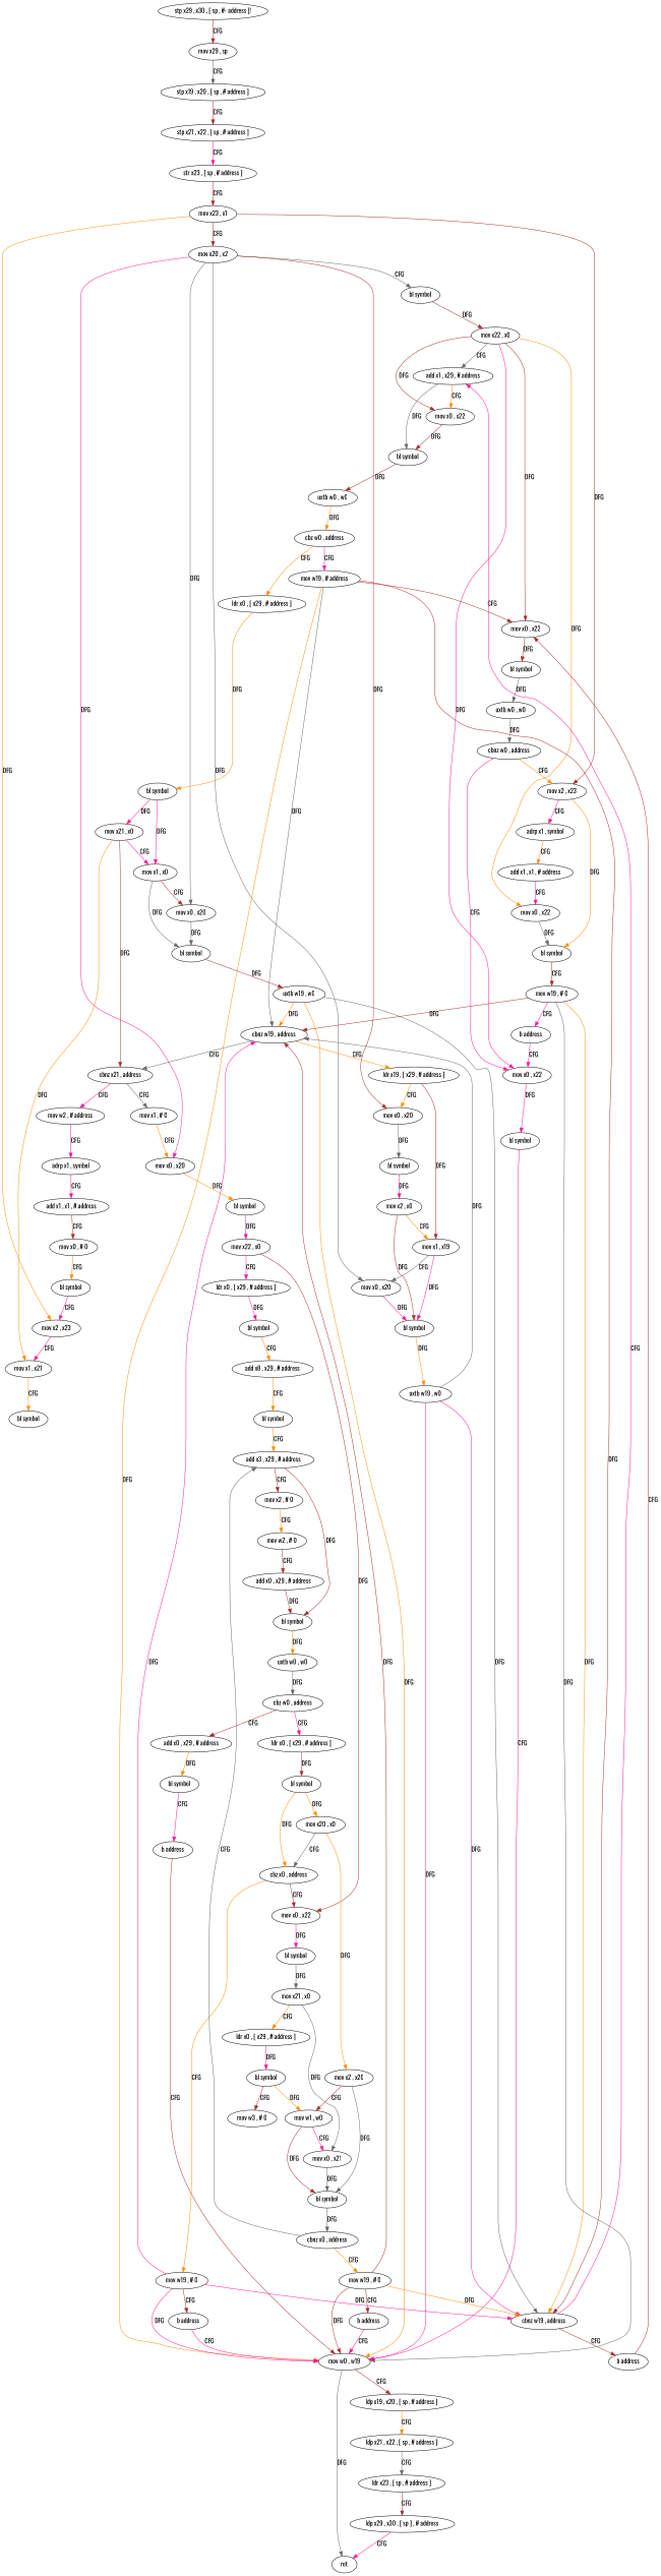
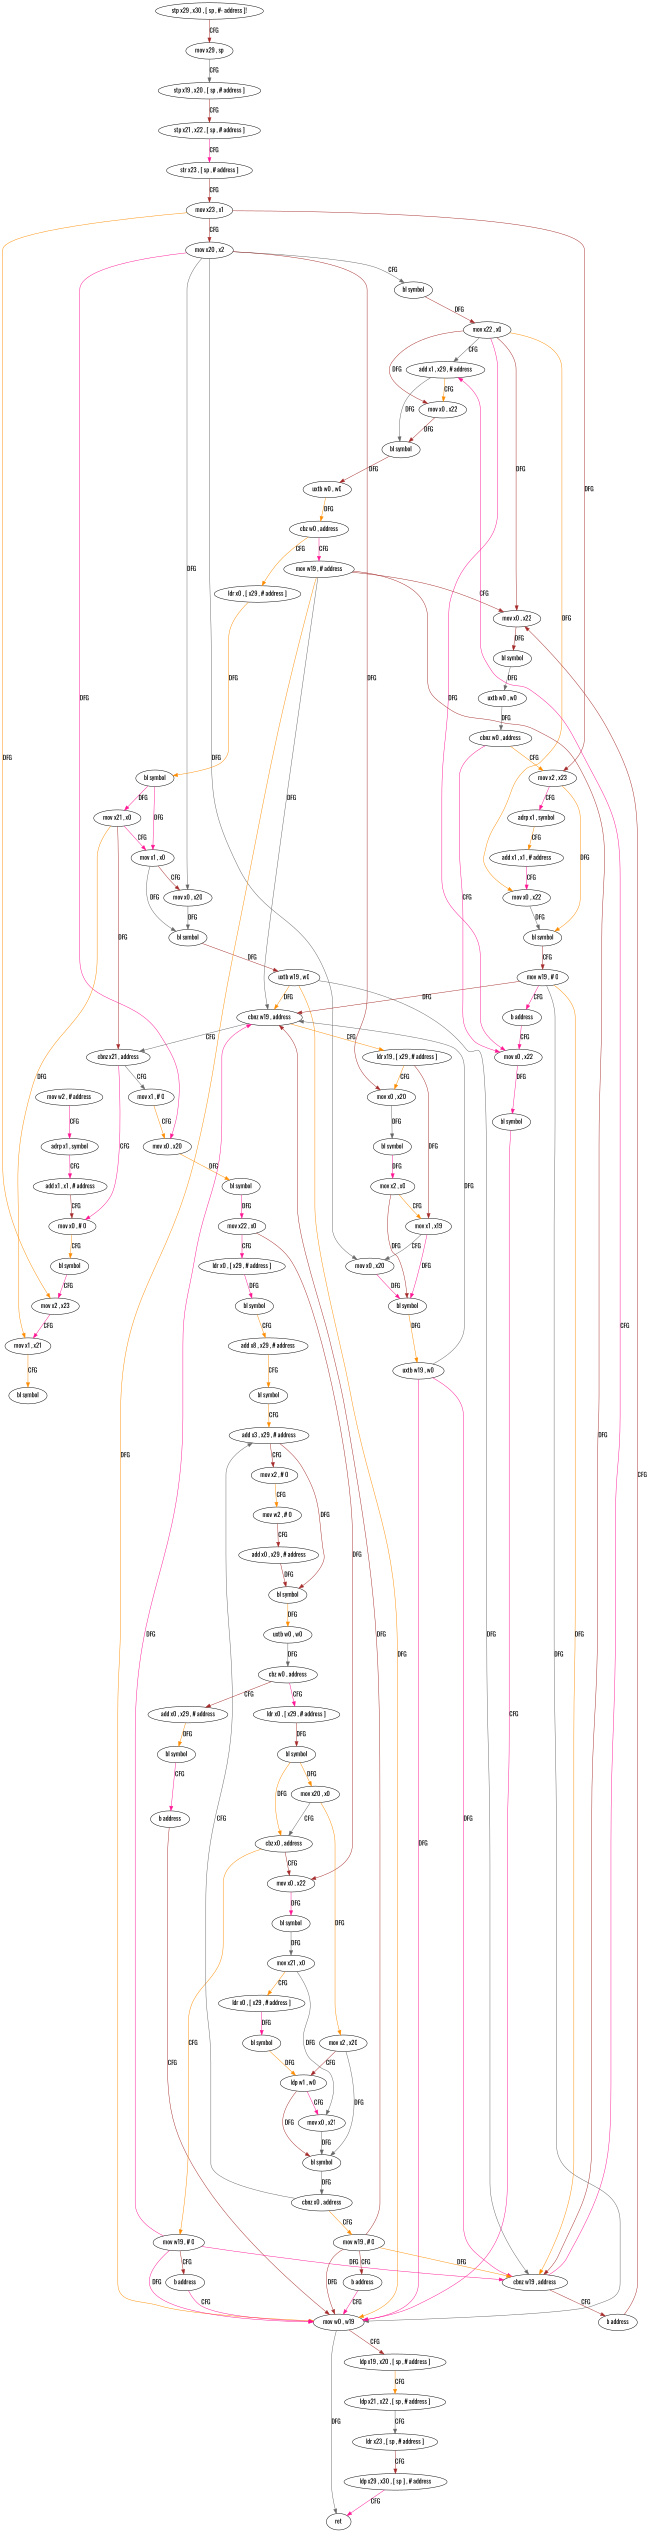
  digraph {
    fontname=Oswald
    node [fontname=Oswald]
    edge [color=brown fontname=Oswald]
    n1 [label="stp x29 , x30 , [ sp , #- address ]!"]
    n2 [label="mov x29 , sp"]
    n3 [label="stp x19 , x20 , [ sp , # address ]"]
    n4 [label="stp x21 , x22 , [ sp , # address ]"]
    n5 [label="str x23 , [ sp , # address ]"]
    n6 [label="mov x23 , x1"]
    n7 [label="mov x20 , x2"]
    n8 [label="mov x2 , x23"]
    n9 [label="mov x2 , x23"]
    n10 [label="bl symbol"]
    n11 [label="mov x0 , x20"]
    n12 [label="mov x0 , x20"]
    n13 [label="mov x0 , x20"]
    n14 [label="mov x0 , x20"]
    n15 [label="adrp x1 , symbol"]
    n16 [label="bl symbol"]
    n17 [label="mov x1 , x21"]
    n18 [label="mov x22 , x0"]
    n19 [label="bl symbol"]
    n20 [label="bl symbol"]
    n21 [label="bl symbol"]
    n22 [label="bl symbol"]
    n23 [label="add x1 , x29 , # address"]
    n24 [label="mov x0 , x22"]
    n25 [label="mov x0 , x22"]
    n26 [label="mov x0 , x22"]
    n27 [label="mov x0 , x22"]
    n28 [label="bl symbol"]
    n29 [label="bl symbol"]
    n30 [label="bl symbol"]
    n31 [label="uxtb w0 , w0"]
    n32 [label="mov w19 , # address"]
    n33 [label="cbnz w19 , address"]
    n34 [label="mov w0 , w19"]
    n35 [label="cbnz w19 , address"]
    n36 [label="cbnz x21 , address"]
    n37 [label="ldr x19 , [ x29 , # address ]"]
    n38 [label="ldp x19 , x20 , [ sp , # address ]"]
    n39 [label=ret]
    n40 [label="b address"]
    n41 [label="uxtb w0 , w0"]
    n42 [label="ldr x0 , [ x29 , # address ]"]
    n43 [label="bl symbol"]
    n44 [label="mov x21 , x0"]
    n45 [label="mov x1 , x0"]
    n46 [label="mov w2 , # address"]
    n47 [label="mov x1 , # 0"]
    n48 [label="bl symbol"]
    n49 [label="uxtb w19 , w0"]
    n50 [label="mov x1 , x19"]
    n51 [label="adrp x1 , symbol"]
    n52 [label="add x1 , x1 , # address"]
    n53 [label="mov w19 , # 0"]
    n54 [label="b address"]
    n55 [label="ldp x21 , x22 , [ sp , # address ]"]
    n56 [label="add x1 , x1 , # address"]
    n57 [label="mov x2 , x0"]
    n58 [label="uxtb w19 , w0"]
    n59 [label="mov x0 , # 0"]
    n60 [label="bl symbol"]
    n61 [label="mov x22 , x0"]
    n62 [label="ldr x0 , [ x29 , # address ]"]
    n63 [label="mov x0 , x22"]
    n64 [label="bl symbol"]
    n65 [label="bl symbol"]
    n66 [label="add x8 , x29 , # address"]
    n67 [label="bl symbol"]
    n68 [label="add x3 , x29 , # address"]
    n69 [label="mov x2 , # 0"]
    n70 [label="bl symbol"]
    n71 [label="mov w2 , # 0"]
    n72 [label="uxtb w0 , w0"]
    n73 [label="cbz w0 , address"]
    n74 [label="add x0 , x29 , # address"]
    n75 [label="bl symbol"]
    n76 [label="b address"]
    n77 [label="ldr x0 , [ x29 , # address ]"]
    n78 [label="bl symbol"]
    n79 [label="mov x20 , x0"]
    n80 [label="cbz x0 , address"]
    n81 [label="mov x2 , x20"]
    n82 [label="mov w19 , # 0"]
-   n83 [label="mov w1 , w0"]
+   n83 [label="ldp w1 , w0"]
    n84 [label="bl symbol"]
    n85 [label="b address"]
    n86 [label="mov x21 , x0"]
    n87 [label="cbnz w0 , address"]
    n88 [label="ldr x23 , [ sp , # address ]"]
    n89 [label="ldp x29 , x30 , [ sp ] , # address"]
    n90 [label="ldr x0 , [ x29 , # address ]"]
    n91 [label="mov x0 , x21"]
    n92 [label="bl symbol"]
-   n93 [label="mov w3 , # 0"]
    n94 [label="cbnz x0 , address"]
    n95 [label="mov w19 , # 0"]
    n96 [label="b address"]
    n97 [label="add x0 , x29 , # address"]
    n98 [label="cbz w0 , address"]
    n1 -> n2 [label=CFG]
    n2 -> n3 [color=gray40 label=CFG]
    n3 -> n4 [label=CFG]
    n4 -> n5 [color=deeppink label=CFG]
    n5 -> n6 [label=CFG]
    n6 -> n7 [label=CFG]
    n6 -> n8 [label=DFG]
    n6 -> n9 [color=darkorange label=DFG]
    n7 -> n10 [color=gray40 label=CFG]
    n7 -> n11 [color=gray40 label=DFG]
    n7 -> n12 [label=DFG]
    n7 -> n13 [color=gray40 label=DFG]
    n7 -> n14 [color=deeppink label=DFG]
    n8 -> n15 [color=deeppink label=CFG]
    n8 -> n16 [color=darkorange label=DFG]
    n9 -> n17 [color=deeppink label=CFG]
    n10 -> n18 [label=DFG]
    n11 -> n19 [color=gray40 label=DFG]
    n12 -> n20 [color=gray40 label=DFG]
    n13 -> n21 [color=deeppink label=DFG]
    n14 -> n22 [color=darkorange label=DFG]
    n15 -> n52 [color=darkorange label=CFG]
    n16 -> n53 [label=CFG]
    n17 -> n48 [color=darkorange label=CFG]
    n18 -> n23 [color=gray40 label=CFG]
    n18 -> n24 [label=DFG]
    n18 -> n25 [color=darkorange label=DFG]
    n18 -> n26 [color=deeppink label=DFG]
    n18 -> n27 [label=DFG]
    n19 -> n49 [label=DFG]
    n20 -> n57 [color=deeppink label=DFG]
    n21 -> n58 [color=darkorange label=DFG]
    n22 -> n61 [color=deeppink label=DFG]
    n23 -> n27 [color=darkorange label=CFG]
    n23 -> n28 [color=gray40 label=DFG]
    n24 -> n29 [label=DFG]
    n25 -> n16 [color=gray40 label=DFG]
    n26 -> n30 [color=deeppink label=DFG]
    n27 -> n28 [label=DFG]
    n28 -> n31 [label=DFG]
    n29 -> n41 [color=gray40 label=DFG]
    n30 -> n34 [color=deeppink label=CFG]
    n31 -> n73 [color=darkorange label=DFG]
    n32 -> n24 [label=CFG]
    n32 -> n33 [color=gray40 label=DFG]
    n32 -> n34 [color=darkorange label=DFG]
    n32 -> n35 [label=DFG]
    n33 -> n36 [color=gray40 label=CFG]
    n33 -> n37 [color=darkorange label=CFG]
    n34 -> n38 [label=CFG]
    n34 -> n39 [color=gray40 label=DFG]
    n35 -> n23 [color=deeppink label=CFG]
    n35 -> n40 [label=CFG]
-   n36 -> n46 [color=deeppink label=CFG]
+   n36 -> n59 [color=deeppink label=CFG]
    n36 -> n47 [color=gray40 label=CFG]
    n37 -> n12 [color=darkorange label=CFG]
    n37 -> n50 [label=DFG]
    n38 -> n55 [color=darkorange label=CFG]
    n40 -> n24 [label=CFG]
    n41 -> n87 [color=gray40 label=DFG]
    n42 -> n43 [color=darkorange label=DFG]
    n43 -> n44 [color=deeppink label=DFG]
    n43 -> n45 [color=deeppink label=DFG]
    n44 -> n17 [color=darkorange label=DFG]
    n44 -> n36 [label=DFG]
    n44 -> n45 [color=deeppink label=CFG]
    n45 -> n11 [label=CFG]
    n45 -> n19 [color=gray40 label=DFG]
    n46 -> n51 [color=deeppink label=CFG]
    n47 -> n14 [color=darkorange label=CFG]
    n49 -> n33 [color=darkorange label=DFG]
    n49 -> n34 [color=darkorange label=DFG]
    n49 -> n35 [color=gray40 label=DFG]
    n50 -> n13 [color=gray40 label=CFG]
    n50 -> n21 [color=deeppink label=DFG]
    n51 -> n56 [color=deeppink label=CFG]
    n52 -> n25 [color=deeppink label=CFG]
    n53 -> n33 [label=DFG]
    n53 -> n34 [color=gray40 label=DFG]
    n53 -> n35 [color=darkorange label=DFG]
    n53 -> n54 [color=deeppink label=CFG]
    n54 -> n26 [color=deeppink label=CFG]
    n55 -> n88 [color=gray40 label=CFG]
    n56 -> n59 [label=CFG]
    n57 -> n21 [label=DFG]
    n57 -> n50 [color=darkorange label=CFG]
    n58 -> n33 [color=gray40 label=DFG]
    n58 -> n34 [color=deeppink label=DFG]
    n58 -> n35 [color=deeppink label=DFG]
    n59 -> n60 [color=darkorange label=CFG]
    n60 -> n9 [color=deeppink label=CFG]
    n61 -> n62 [color=deeppink label=CFG]
    n61 -> n63 [label=DFG]
    n62 -> n64 [color=deeppink label=DFG]
    n63 -> n65 [color=deeppink label=DFG]
    n64 -> n66 [color=darkorange label=CFG]
    n65 -> n86 [color=gray40 label=DFG]
    n66 -> n67 [color=darkorange label=CFG]
    n67 -> n68 [color=darkorange label=CFG]
    n68 -> n69 [label=CFG]
    n68 -> n70 [label=DFG]
    n69 -> n71 [color=darkorange label=CFG]
    n70 -> n72 [color=darkorange label=DFG]
    n71 -> n97 [label=CFG]
    n72 -> n98 [color=gray40 label=DFG]
    n73 -> n32 [color=deeppink label=CFG]
    n73 -> n42 [color=darkorange label=CFG]
    n74 -> n75 [color=darkorange label=DFG]
    n75 -> n76 [color=deeppink label=CFG]
    n76 -> n34 [label=CFG]
    n77 -> n78 [label=DFG]
    n78 -> n79 [color=darkorange label=DFG]
    n78 -> n80 [color=darkorange label=DFG]
    n79 -> n80 [color=gray40 label=CFG]
    n79 -> n81 [color=darkorange label=DFG]
    n80 -> n63 [label=CFG]
    n80 -> n82 [color=darkorange label=CFG]
    n81 -> n83 [label=CFG]
    n81 -> n84 [color=gray40 label=DFG]
    n82 -> n33 [color=deeppink label=DFG]
    n82 -> n34 [color=deeppink label=DFG]
    n82 -> n35 [color=deeppink label=DFG]
    n82 -> n85 [label=CFG]
    n83 -> n84 [label=DFG]
    n83 -> n91 [color=deeppink label=CFG]
    n84 -> n94 [color=gray40 label=DFG]
    n85 -> n34 [color=deeppink label=CFG]
    n86 -> n90 [color=darkorange label=CFG]
    n86 -> n91 [color=gray40 label=DFG]
    n87 -> n8 [color=darkorange label=CFG]
    n87 -> n26 [color=deeppink label=CFG]
    n88 -> n89 [label=CFG]
    n89 -> n39 [color=deeppink label=CFG]
    n90 -> n92 [color=deeppink label=DFG]
    n91 -> n84 [color=gray40 label=DFG]
    n92 -> n83 [color=darkorange label=DFG]
-   n92 -> n93 [label=CFG]
    n94 -> n68 [color=gray40 label=CFG]
    n94 -> n95 [color=darkorange label=CFG]
    n95 -> n33 [label=DFG]
    n95 -> n34 [label=DFG]
    n95 -> n35 [color=darkorange label=DFG]
    n95 -> n96 [label=CFG]
    n96 -> n34 [color=deeppink label=CFG]
    n97 -> n70 [label=DFG]
    n98 -> n74 [label=CFG]
    n98 -> n77 [color=deeppink label=CFG]
  }
